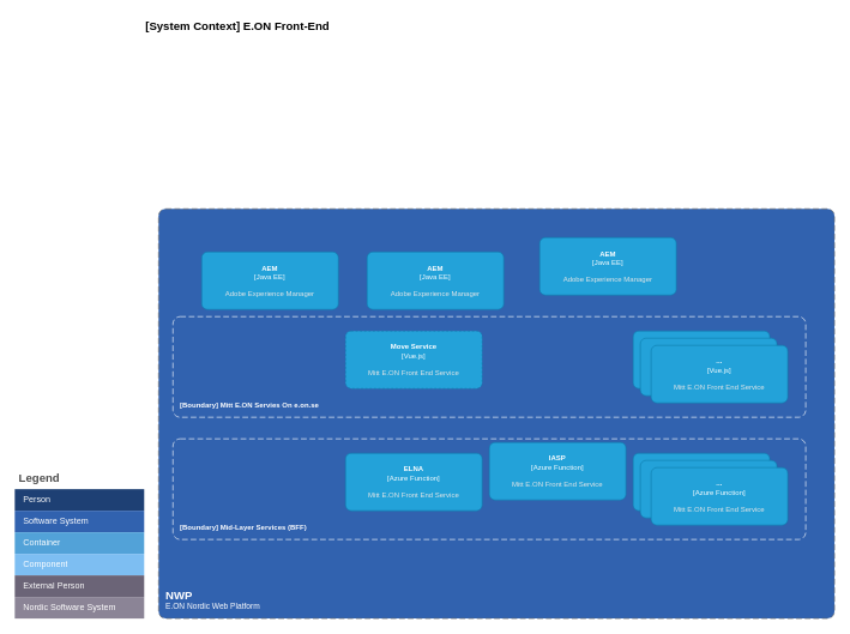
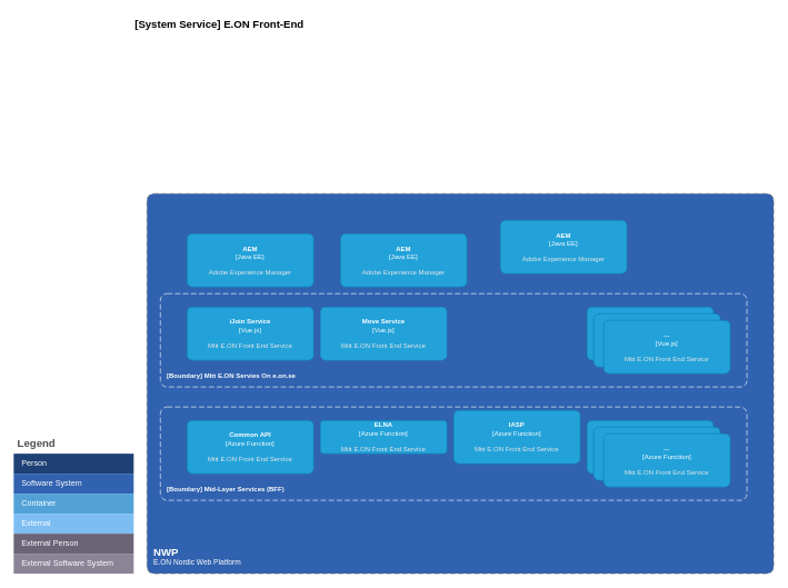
  <mxCell id="0" />
  <mxCell id="1" parent="0" />
  <mxCell id="2" value="Legend" style="shape=table;startSize=30;container=1;collapsible=0;childLayout=tableLayout;fontSize=16;align=left;verticalAlign=top;fillColor=none;strokeColor=none;fontColor=#4D4D4D;fontStyle=1;spacingLeft=6;spacing=0;resizable=0;" vertex="1" parent="1"><mxGeometry x="20" y="650" width="180" height="210" as="geometry" /></mxCell>
  <mxCell id="3" value="" style="shape=tableRow;horizontal=0;startSize=0;swimlaneHead=0;swimlaneBody=0;strokeColor=inherit;top=0;left=0;bottom=0;right=0;collapsible=0;dropTarget=0;fillColor=none;points=[[0,0.5],[1,0.5]];portConstraint=eastwest;fontSize=12;swimlaneFillColor=none;" vertex="1" parent="2"><mxGeometry y="30" width="180" height="30" as="geometry" /></mxCell>
  <mxCell id="4" value="Person" style="shape=partialRectangle;html=1;whiteSpace=wrap;connectable=0;strokeColor=inherit;overflow=hidden;fillColor=#1E4074;top=0;left=0;bottom=0;right=0;pointerEvents=1;fontSize=12;align=left;fontColor=#FFFFFF;gradientColor=none;spacingLeft=10;spacingRight=4;swimlaneFillColor=none;" vertex="1" parent="3"><mxGeometry width="180" height="30" as="geometry"><mxRectangle width="180" height="30" as="alternateBounds" /></mxGeometry></mxCell>
  <mxCell id="5" value="" style="shape=tableRow;horizontal=0;startSize=0;swimlaneHead=0;swimlaneBody=0;strokeColor=inherit;top=0;left=0;bottom=0;right=0;collapsible=0;dropTarget=0;fillColor=none;points=[[0,0.5],[1,0.5]];portConstraint=eastwest;fontSize=12;swimlaneFillColor=none;" vertex="1" parent="2"><mxGeometry y="60" width="180" height="30" as="geometry" /></mxCell>
  <mxCell id="6" value="Software System" style="shape=partialRectangle;html=1;whiteSpace=wrap;connectable=0;strokeColor=inherit;overflow=hidden;fillColor=#3162AF;top=0;left=0;bottom=0;right=0;pointerEvents=1;fontSize=12;align=left;fontColor=#FFFFFF;gradientColor=none;spacingLeft=10;spacingRight=4;labelBackgroundColor=none;swimlaneFillColor=none;" vertex="1" parent="5"><mxGeometry width="180" height="30" as="geometry"><mxRectangle width="180" height="30" as="alternateBounds" /></mxGeometry></mxCell>
  <mxCell id="7" value="" style="shape=tableRow;horizontal=0;startSize=0;swimlaneHead=0;swimlaneBody=0;strokeColor=inherit;top=0;left=0;bottom=0;right=0;collapsible=0;dropTarget=0;fillColor=none;points=[[0,0.5],[1,0.5]];portConstraint=eastwest;fontSize=12;swimlaneFillColor=none;" vertex="1" parent="2"><mxGeometry y="90" width="180" height="30" as="geometry" /></mxCell>
  <mxCell id="8" value="Container" style="shape=partialRectangle;html=1;whiteSpace=wrap;connectable=0;strokeColor=inherit;overflow=hidden;fillColor=#52a2d8;top=0;left=0;bottom=0;right=0;pointerEvents=1;fontSize=12;align=left;fontColor=#FFFFFF;gradientColor=none;spacingLeft=10;spacingRight=4;swimlaneFillColor=none;" vertex="1" parent="7"><mxGeometry width="180" height="30" as="geometry"><mxRectangle width="180" height="30" as="alternateBounds" /></mxGeometry></mxCell>
  <mxCell id="9" value="" style="shape=tableRow;horizontal=0;startSize=0;swimlaneHead=0;swimlaneBody=0;strokeColor=inherit;top=0;left=0;bottom=0;right=0;collapsible=0;dropTarget=0;fillColor=none;points=[[0,0.5],[1,0.5]];portConstraint=eastwest;fontSize=12;swimlaneFillColor=none;" vertex="1" parent="2"><mxGeometry y="120" width="180" height="30" as="geometry" /></mxCell>
- <mxCell id="10" value="Component" style="shape=partialRectangle;html=1;whiteSpace=wrap;connectable=0;strokeColor=inherit;overflow=hidden;fillColor=#7dbef2;top=0;left=0;bottom=0;right=0;pointerEvents=1;fontSize=12;align=left;fontColor=#FFFFFF;gradientColor=none;spacingLeft=10;spacingRight=4;swimlaneFillColor=none;" vertex="1" parent="9"><mxGeometry width="180" height="30" as="geometry"><mxRectangle width="180" height="30" as="alternateBounds" /></mxGeometry></mxCell>
+ <mxCell id="10" value="External" style="shape=partialRectangle;html=1;whiteSpace=wrap;connectable=0;strokeColor=inherit;overflow=hidden;fillColor=#7dbef2;top=0;left=0;bottom=0;right=0;pointerEvents=1;fontSize=12;align=left;fontColor=#FFFFFF;gradientColor=none;spacingLeft=10;spacingRight=4;swimlaneFillColor=none;" vertex="1" parent="9"><mxGeometry width="180" height="30" as="geometry"><mxRectangle width="180" height="30" as="alternateBounds" /></mxGeometry></mxCell>
  <mxCell id="11" value="" style="shape=tableRow;horizontal=0;startSize=0;swimlaneHead=0;swimlaneBody=0;strokeColor=inherit;top=0;left=0;bottom=0;right=0;collapsible=0;dropTarget=0;fillColor=none;points=[[0,0.5],[1,0.5]];portConstraint=eastwest;fontSize=12;swimlaneFillColor=none;" vertex="1" parent="2"><mxGeometry y="150" width="180" height="30" as="geometry" /></mxCell>
  <mxCell id="12" value="External Person" style="shape=partialRectangle;html=1;whiteSpace=wrap;connectable=0;strokeColor=inherit;overflow=hidden;fillColor=#6b6477;top=0;left=0;bottom=0;right=0;pointerEvents=1;fontSize=12;align=left;fontColor=#FFFFFF;gradientColor=none;spacingLeft=10;spacingRight=4;swimlaneFillColor=none;" vertex="1" parent="11"><mxGeometry width="180" height="30" as="geometry"><mxRectangle width="180" height="30" as="alternateBounds" /></mxGeometry></mxCell>
  <mxCell id="13" value="" style="shape=tableRow;horizontal=0;startSize=0;swimlaneHead=0;swimlaneBody=0;strokeColor=inherit;top=0;left=0;bottom=0;right=0;collapsible=0;dropTarget=0;fillColor=none;points=[[0,0.5],[1,0.5]];portConstraint=eastwest;fontSize=12;swimlaneFillColor=none;" vertex="1" parent="2"><mxGeometry y="180" width="180" height="30" as="geometry" /></mxCell>
- <mxCell id="14" value="Nordic Software System" style="shape=partialRectangle;html=1;whiteSpace=wrap;connectable=0;strokeColor=inherit;overflow=hidden;fillColor=#8b8496;top=0;left=0;bottom=0;right=0;pointerEvents=1;fontSize=12;align=left;fontColor=#FFFFFF;gradientColor=none;spacingLeft=10;spacingRight=4;swimlaneFillColor=none;" vertex="1" parent="13"><mxGeometry width="180" height="30" as="geometry"><mxRectangle width="180" height="30" as="alternateBounds" /></mxGeometry></mxCell>
- <mxCell id="15" value="&lt;font style=&quot;font-size: 16px&quot;&gt;&lt;b&gt;&lt;div style=&quot;text-align: left&quot;&gt;[System Context] E.ON Front-End&lt;/div&gt;&lt;/b&gt;&lt;/font&gt;&lt;div style=&quot;text-align: left&quot;&gt;&lt;/div&gt;" style="text;html=1;strokeColor=none;fillColor=none;align=left;verticalAlign=top;whiteSpace=wrap;rounded=0;metaEdit=1;allowArrows=0;resizable=1;rotatable=0;connectable=0;recursiveResize=0;expand=0;pointerEvents=0;points=[[0.25,0,0],[0.5,0,0],[0.75,0,0],[1,0.25,0],[1,0.5,0],[1,0.75,0],[0.75,1,0],[0.5,1,0],[0.25,1,0],[0,0.75,0],[0,0.5,0],[0,0.25,0]];" vertex="1" parent="1"><mxGeometry x="200" width="260" height="40" as="geometry" y="20" /></mxCell>
+ <mxCell id="14" value="External Software System" style="shape=partialRectangle;html=1;whiteSpace=wrap;connectable=0;strokeColor=inherit;overflow=hidden;fillColor=#8b8496;top=0;left=0;bottom=0;right=0;pointerEvents=1;fontSize=12;align=left;fontColor=#FFFFFF;gradientColor=none;spacingLeft=10;spacingRight=4;swimlaneFillColor=none;" vertex="1" parent="13"><mxGeometry width="180" height="30" as="geometry"><mxRectangle width="180" height="30" as="alternateBounds" /></mxGeometry></mxCell>
+ <mxCell id="15" value="&lt;font style=&quot;font-size: 16px&quot;&gt;&lt;b&gt;&lt;div style=&quot;text-align: left&quot;&gt;[System Service] E.ON Front-End&lt;/div&gt;&lt;/b&gt;&lt;/font&gt;&lt;div style=&quot;text-align: left&quot;&gt;&lt;/div&gt;" style="text;html=1;strokeColor=none;fillColor=none;align=left;verticalAlign=top;whiteSpace=wrap;rounded=0;metaEdit=1;allowArrows=0;resizable=1;rotatable=0;connectable=0;recursiveResize=0;expand=0;pointerEvents=0;points=[[0.25,0,0],[0.5,0,0],[0.75,0,0],[1,0.25,0],[1,0.5,0],[1,0.75,0],[0.75,1,0],[0.5,1,0],[0.25,1,0],[0,0.75,0],[0,0.5,0],[0,0.25,0]];" vertex="1" parent="1"><mxGeometry x="200" width="260" height="40" as="geometry" y="20" /></mxCell>
  <mxCell id="16" value="&lt;font style=&quot;font-size: 16px&quot;&gt;&lt;b&gt;&lt;div style=&quot;text-align: left&quot;&gt;NWP&lt;/div&gt;&lt;/b&gt;&lt;/font&gt;&lt;div style=&quot;text-align: left&quot;&gt;E.ON Nordic Web Platform&lt;/div&gt;" style="rounded=1;fontSize=11;whiteSpace=wrap;html=1;dashed=1;arcSize=20;fillColor=#3162AF;strokeColor=#666666;fontColor=#FFFFFF;labelBackgroundColor=none;align=left;verticalAlign=bottom;labelBorderColor=none;spacingTop=0;spacing=10;dashPattern=8 4;metaEdit=1;rotatable=0;perimeter=rectanglePerimeter;labelPadding=0;allowArrows=0;connectable=0;expand=0;recursiveResize=0;editable=1;pointerEvents=0;absoluteArcSize=1;points=[[0.25,0,0],[0.5,0,0],[0.75,0,0],[1,0.25,0],[1,0.5,0],[1,0.75,0],[0.75,1,0],[0.5,1,0],[0.25,1,0],[0,0.75,0],[0,0.5,0],[0,0.25,0]];glass=0;" vertex="1" parent="1"><mxGeometry x="220" y="290" width="940" height="570" as="geometry" /></mxCell>
  <mxCell id="17" value="&lt;font&gt;&lt;b&gt;AEM&lt;/b&gt;&lt;/font&gt;&lt;div&gt;[Java EE]&lt;/div&gt;&lt;br&gt;&lt;div&gt;&lt;font&gt;&lt;font color=&quot;#E6E6E6&quot;&gt;Adobe Experience Manager&lt;/font&gt;&lt;/font&gt;&lt;/div&gt;" style="rounded=1;whiteSpace=wrap;html=1;fontSize=10;labelBackgroundColor=none;fillColor=#23A2D9;fontColor=#ffffff;align=center;arcSize=10;strokeColor=#0E7DAD;metaEdit=1;resizable=1;points=[[0.25,0,0],[0.5,0,0],[0.75,0,0],[1,0.25,0],[1,0.5,0],[1,0.75,0],[0.75,1,0],[0.5,1,0],[0.25,1,0],[0,0.75,0],[0,0.5,0],[0,0.25,0]];resizeWidth=1;resizeHeight=1;" vertex="1" parent="1"><mxGeometry x="280" y="350" width="190" height="80" as="geometry" /></mxCell>
+ <mxCell id="18" value="&lt;font&gt;&lt;b&gt;iJoin Service&lt;/b&gt;&lt;/font&gt;&lt;div&gt;[Vue.js]&lt;/div&gt;&lt;br&gt;&lt;div&gt;&lt;font&gt;&lt;font color=&quot;#E6E6E6&quot;&gt;Mitt E.ON Front End Service&lt;/font&gt;&lt;/font&gt;&lt;/div&gt;" style="rounded=1;whiteSpace=wrap;html=1;fontSize=10;labelBackgroundColor=none;fillColor=#23A2D9;fontColor=#ffffff;align=center;arcSize=10;strokeColor=#0E7DAD;metaEdit=1;resizable=1;points=[[0.25,0,0],[0.5,0,0],[0.75,0,0],[1,0.25,0],[1,0.5,0],[1,0.75,0],[0.75,1,0],[0.5,1,0],[0.25,1,0],[0,0.75,0],[0,0.5,0],[0,0.25,0]];resizeWidth=1;resizeHeight=1;" vertex="1" parent="1"><mxGeometry x="280" y="460" width="190" height="80" as="geometry" /></mxCell>
  <mxCell id="19" value="&lt;font&gt;&lt;b&gt;Move Service&lt;/b&gt;&lt;/font&gt;&lt;div&gt;[Vue.js]&lt;/div&gt;&lt;br&gt;&lt;div&gt;&lt;font&gt;&lt;font color=&quot;#E6E6E6&quot;&gt;Mitt E.ON Front End Service&lt;/font&gt;&lt;/font&gt;&lt;/div&gt;" style="rounded=1;whiteSpace=wrap;html=1;fontSize=10;labelBackgroundColor=none;fillColor=#23A2D9;fontColor=#ffffff;align=center;arcSize=10;strokeColor=#0E7DAD;metaEdit=1;resizable=1;points=[[0.25,0,0],[0.5,0,0],[0.75,0,0],[1,0.25,0],[1,0.5,0],[1,0.75,0],[0.75,1,0],[0.5,1,0],[0.25,1,0],[0,0.75,0],[0,0.5,0],[0,0.25,0]];resizeWidth=1;resizeHeight=1;dashed=1;" vertex="1" parent="1"><mxGeometry x="480" y="460" width="190" height="80" as="geometry" /></mxCell>
  <mxCell id="20" value="&lt;font&gt;&lt;b&gt;&lt;div style=&quot;text-align: left&quot;&gt;[Boundary] Mitt E.ON Servies On e.on.se&lt;/div&gt;&lt;/b&gt;&lt;/font&gt;" style="rounded=1;fontSize=10;whiteSpace=wrap;html=1;dashed=1;arcSize=20;fillColor=none;strokeColor=#FFFFFF;fontColor=#FFFFFF;labelBackgroundColor=none;align=left;verticalAlign=bottom;labelBorderColor=none;spacingTop=0;spacing=10;dashPattern=8 4;metaEdit=1;rotatable=0;perimeter=rectanglePerimeter;labelPadding=0;allowArrows=0;connectable=0;expand=0;recursiveResize=0;editable=1;pointerEvents=0;absoluteArcSize=1;points=[[0.25,0,0],[0.5,0,0],[0.75,0,0],[1,0.25,0],[1,0.5,0],[1,0.75,0],[0.75,1,0],[0.5,1,0],[0.25,1,0],[0,0.75,0],[0,0.5,0],[0,0.25,0]];" vertex="1" parent="1"><mxGeometry x="240" y="440" width="880" height="140" as="geometry" /></mxCell>
  <mxCell id="21" value="&lt;font&gt;&lt;b&gt;...&lt;/b&gt;&lt;/font&gt;&lt;div&gt;[Vue.js]&lt;/div&gt;&lt;br&gt;&lt;div&gt;&lt;font&gt;&lt;font color=&quot;#E6E6E6&quot;&gt;Mitt E.ON Front End Service&lt;/font&gt;&lt;/font&gt;&lt;/div&gt;" style="rounded=1;whiteSpace=wrap;html=1;fontSize=10;labelBackgroundColor=none;fillColor=#23A2D9;fontColor=#ffffff;align=center;arcSize=10;strokeColor=#0E7DAD;metaEdit=1;resizable=1;points=[[0.25,0,0],[0.5,0,0],[0.75,0,0],[1,0.25,0],[1,0.5,0],[1,0.75,0],[0.75,1,0],[0.5,1,0],[0.25,1,0],[0,0.75,0],[0,0.5,0],[0,0.25,0]];resizeWidth=1;resizeHeight=1;" vertex="1" parent="1"><mxGeometry x="880" y="460" width="190" height="80" as="geometry" /></mxCell>
  <mxCell id="22" value="&lt;font&gt;&lt;b&gt;...&lt;/b&gt;&lt;/font&gt;&lt;div&gt;[Vue.js]&lt;/div&gt;&lt;br&gt;&lt;div&gt;&lt;font&gt;&lt;font color=&quot;#E6E6E6&quot;&gt;Mitt E.ON Front End Service&lt;/font&gt;&lt;/font&gt;&lt;/div&gt;" style="rounded=1;whiteSpace=wrap;html=1;fontSize=10;labelBackgroundColor=none;fillColor=#23A2D9;fontColor=#ffffff;align=center;arcSize=10;strokeColor=#0E7DAD;metaEdit=1;resizable=1;points=[[0.25,0,0],[0.5,0,0],[0.75,0,0],[1,0.25,0],[1,0.5,0],[1,0.75,0],[0.75,1,0],[0.5,1,0],[0.25,1,0],[0,0.75,0],[0,0.5,0],[0,0.25,0]];resizeWidth=1;resizeHeight=1;" vertex="1" parent="1"><mxGeometry x="890" y="470" width="190" height="80" as="geometry" /></mxCell>
  <mxCell id="23" value="&lt;font&gt;&lt;b&gt;...&lt;/b&gt;&lt;/font&gt;&lt;div&gt;[Vue.js]&lt;/div&gt;&lt;br&gt;&lt;div&gt;&lt;font&gt;&lt;font color=&quot;#E6E6E6&quot;&gt;Mitt E.ON Front End Service&lt;/font&gt;&lt;/font&gt;&lt;/div&gt;" style="rounded=1;whiteSpace=wrap;html=1;fontSize=10;labelBackgroundColor=none;fillColor=#23A2D9;fontColor=#ffffff;align=center;arcSize=10;strokeColor=#0E7DAD;metaEdit=1;resizable=1;points=[[0.25,0,0],[0.5,0,0],[0.75,0,0],[1,0.25,0],[1,0.5,0],[1,0.75,0],[0.75,1,0],[0.5,1,0],[0.25,1,0],[0,0.75,0],[0,0.5,0],[0,0.25,0]];resizeWidth=1;resizeHeight=1;" vertex="1" parent="1"><mxGeometry x="905" y="480" width="190" height="80" as="geometry" /></mxCell>
- <mxCell id="25" value="&lt;font&gt;&lt;b&gt;ELNA&lt;/b&gt;&lt;/font&gt;&lt;div&gt;[Azure Function]&lt;/div&gt;&lt;br&gt;&lt;div&gt;&lt;font&gt;&lt;font color=&quot;#E6E6E6&quot;&gt;Mitt E.ON Front End Service&lt;/font&gt;&lt;/font&gt;&lt;/div&gt;" style="rounded=1;whiteSpace=wrap;html=1;fontSize=10;labelBackgroundColor=none;fillColor=#23A2D9;fontColor=#ffffff;align=center;arcSize=10;strokeColor=#0E7DAD;metaEdit=1;resizable=1;points=[[0.25,0,0],[0.5,0,0],[0.75,0,0],[1,0.25,0],[1,0.5,0],[1,0.75,0],[0.75,1,0],[0.5,1,0],[0.25,1,0],[0,0.75,0],[0,0.5,0],[0,0.25,0]];resizeWidth=1;resizeHeight=1;" vertex="1" parent="1"><mxGeometry x="480" y="630" width="190" height="80" as="geometry" /></mxCell>
+ <mxCell id="24" value="&lt;font&gt;&lt;b&gt;Common API&lt;/b&gt;&lt;/font&gt;&lt;div&gt;[Azure Function]&lt;/div&gt;&lt;br&gt;&lt;div&gt;&lt;font&gt;&lt;font color=&quot;#E6E6E6&quot;&gt;Mitt E.ON Front End Service&lt;/font&gt;&lt;/font&gt;&lt;/div&gt;" style="rounded=1;whiteSpace=wrap;html=1;fontSize=10;labelBackgroundColor=none;fillColor=#23A2D9;fontColor=#ffffff;align=center;arcSize=10;strokeColor=#0E7DAD;metaEdit=1;resizable=1;points=[[0.25,0,0],[0.5,0,0],[0.75,0,0],[1,0.25,0],[1,0.5,0],[1,0.75,0],[0.75,1,0],[0.5,1,0],[0.25,1,0],[0,0.75,0],[0,0.5,0],[0,0.25,0]];resizeWidth=1;resizeHeight=1;" vertex="1" parent="1"><mxGeometry x="280" y="630" width="190" height="80" as="geometry" /></mxCell>
+ <mxCell id="25" value="&lt;font&gt;&lt;b&gt;ELNA&lt;/b&gt;&lt;/font&gt;&lt;div&gt;[Azure Function]&lt;/div&gt;&lt;br&gt;&lt;div&gt;&lt;font&gt;&lt;font color=&quot;#E6E6E6&quot;&gt;Mitt E.ON Front End Service&lt;/font&gt;&lt;/font&gt;&lt;/div&gt;" style="rounded=1;whiteSpace=wrap;html=1;fontSize=10;labelBackgroundColor=none;fillColor=#23A2D9;fontColor=#ffffff;align=center;arcSize=10;strokeColor=#0E7DAD;metaEdit=1;resizable=1;points=[[0.25,0,0],[0.5,0,0],[0.75,0,0],[1,0.25,0],[1,0.5,0],[1,0.75,0],[0.75,1,0],[0.5,1,0],[0.25,1,0],[0,0.75,0],[0,0.5,0],[0,0.25,0]];resizeWidth=1;resizeHeight=1;" vertex="1" parent="1"><mxGeometry x="480" y="630" width="190" height="50" as="geometry" /></mxCell>
  <mxCell id="26" value="&lt;font&gt;&lt;b&gt;IASP&lt;/b&gt;&lt;/font&gt;&lt;div&gt;[Azure Function]&lt;/div&gt;&lt;br&gt;&lt;div&gt;&lt;font&gt;&lt;font color=&quot;#E6E6E6&quot;&gt;Mitt E.ON Front End Service&lt;/font&gt;&lt;/font&gt;&lt;/div&gt;" style="rounded=1;whiteSpace=wrap;html=1;fontSize=10;labelBackgroundColor=none;fillColor=#23A2D9;fontColor=#ffffff;align=center;arcSize=10;strokeColor=#0E7DAD;metaEdit=1;resizable=1;points=[[0.25,0,0],[0.5,0,0],[0.75,0,0],[1,0.25,0],[1,0.5,0],[1,0.75,0],[0.75,1,0],[0.5,1,0],[0.25,1,0],[0,0.75,0],[0,0.5,0],[0,0.25,0]];resizeWidth=1;resizeHeight=1;" vertex="1" parent="1"><mxGeometry x="680" y="615" width="190" height="80" as="geometry" /></mxCell>
  <mxCell id="27" value="&lt;font&gt;&lt;b&gt;&lt;div style=&quot;text-align: left&quot;&gt;[Boundary] Mid-Layer Services (BFF)&lt;/div&gt;&lt;/b&gt;&lt;/font&gt;" style="rounded=1;fontSize=10;whiteSpace=wrap;html=1;dashed=1;arcSize=20;fillColor=none;strokeColor=#FFFFFF;fontColor=#FFFFFF;labelBackgroundColor=none;align=left;verticalAlign=bottom;labelBorderColor=none;spacingTop=0;spacing=10;dashPattern=8 4;metaEdit=1;rotatable=0;perimeter=rectanglePerimeter;labelPadding=0;allowArrows=0;connectable=0;expand=0;recursiveResize=0;editable=1;pointerEvents=0;absoluteArcSize=1;points=[[0.25,0,0],[0.5,0,0],[0.75,0,0],[1,0.25,0],[1,0.5,0],[1,0.75,0],[0.75,1,0],[0.5,1,0],[0.25,1,0],[0,0.75,0],[0,0.5,0],[0,0.25,0]];" vertex="1" parent="1"><mxGeometry x="240" y="610" width="880" height="140" as="geometry" /></mxCell>
  <mxCell id="28" value="&lt;font&gt;&lt;b&gt;...&lt;/b&gt;&lt;/font&gt;&lt;div&gt;[Azure Function]&lt;/div&gt;&lt;br&gt;&lt;div&gt;&lt;font&gt;&lt;font color=&quot;#E6E6E6&quot;&gt;Mitt E.ON Front End Service&lt;/font&gt;&lt;/font&gt;&lt;/div&gt;" style="rounded=1;whiteSpace=wrap;html=1;fontSize=10;labelBackgroundColor=none;fillColor=#23A2D9;fontColor=#ffffff;align=center;arcSize=10;strokeColor=#0E7DAD;metaEdit=1;resizable=1;points=[[0.25,0,0],[0.5,0,0],[0.75,0,0],[1,0.25,0],[1,0.5,0],[1,0.75,0],[0.75,1,0],[0.5,1,0],[0.25,1,0],[0,0.75,0],[0,0.5,0],[0,0.25,0]];resizeWidth=1;resizeHeight=1;" vertex="1" parent="1"><mxGeometry x="880" y="630" width="190" height="80" as="geometry" /></mxCell>
  <mxCell id="29" value="&lt;font&gt;&lt;b&gt;...&lt;/b&gt;&lt;/font&gt;&lt;div&gt;[Azure Function]&lt;/div&gt;&lt;br&gt;&lt;div&gt;&lt;font&gt;&lt;font color=&quot;#E6E6E6&quot;&gt;Mitt E.ON Front End Service&lt;/font&gt;&lt;/font&gt;&lt;/div&gt;" style="rounded=1;whiteSpace=wrap;html=1;fontSize=10;labelBackgroundColor=none;fillColor=#23A2D9;fontColor=#ffffff;align=center;arcSize=10;strokeColor=#0E7DAD;metaEdit=1;resizable=1;points=[[0.25,0,0],[0.5,0,0],[0.75,0,0],[1,0.25,0],[1,0.5,0],[1,0.75,0],[0.75,1,0],[0.5,1,0],[0.25,1,0],[0,0.75,0],[0,0.5,0],[0,0.25,0]];resizeWidth=1;resizeHeight=1;" vertex="1" parent="1"><mxGeometry x="890" y="640" width="190" height="80" as="geometry" /></mxCell>
  <mxCell id="30" value="&lt;font&gt;&lt;b&gt;...&lt;/b&gt;&lt;/font&gt;&lt;div&gt;[Azure Function]&lt;/div&gt;&lt;br&gt;&lt;div&gt;&lt;font&gt;&lt;font color=&quot;#E6E6E6&quot;&gt;Mitt E.ON Front End Service&lt;/font&gt;&lt;/font&gt;&lt;/div&gt;" style="rounded=1;whiteSpace=wrap;html=1;fontSize=10;labelBackgroundColor=none;fillColor=#23A2D9;fontColor=#ffffff;align=center;arcSize=10;strokeColor=#0E7DAD;metaEdit=1;resizable=1;points=[[0.25,0,0],[0.5,0,0],[0.75,0,0],[1,0.25,0],[1,0.5,0],[1,0.75,0],[0.75,1,0],[0.5,1,0],[0.25,1,0],[0,0.75,0],[0,0.5,0],[0,0.25,0]];resizeWidth=1;resizeHeight=1;" vertex="1" parent="1"><mxGeometry x="905" y="650" width="190" height="80" as="geometry" /></mxCell>
  <mxCell id="31" value="&lt;font&gt;&lt;b&gt;AEM&lt;/b&gt;&lt;/font&gt;&lt;div&gt;[Java EE]&lt;/div&gt;&lt;br&gt;&lt;div&gt;&lt;font&gt;&lt;font color=&quot;#E6E6E6&quot;&gt;Adobe Experience Manager&lt;/font&gt;&lt;/font&gt;&lt;/div&gt;" style="rounded=1;whiteSpace=wrap;html=1;fontSize=10;labelBackgroundColor=none;fillColor=#23A2D9;fontColor=#ffffff;align=center;arcSize=10;strokeColor=#0E7DAD;metaEdit=1;resizable=1;points=[[0.25,0,0],[0.5,0,0],[0.75,0,0],[1,0.25,0],[1,0.5,0],[1,0.75,0],[0.75,1,0],[0.5,1,0],[0.25,1,0],[0,0.75,0],[0,0.5,0],[0,0.25,0]];resizeWidth=1;resizeHeight=1;" vertex="1" parent="1"><mxGeometry x="510" y="350" width="190" height="80" as="geometry" /></mxCell>
  <mxCell id="32" value="&lt;font&gt;&lt;b&gt;AEM&lt;/b&gt;&lt;/font&gt;&lt;div&gt;[Java EE]&lt;/div&gt;&lt;br&gt;&lt;div&gt;&lt;font&gt;&lt;font color=&quot;#E6E6E6&quot;&gt;Adobe Experience Manager&lt;/font&gt;&lt;/font&gt;&lt;/div&gt;" style="rounded=1;whiteSpace=wrap;html=1;fontSize=10;labelBackgroundColor=none;fillColor=#23A2D9;fontColor=#ffffff;align=center;arcSize=10;strokeColor=#0E7DAD;metaEdit=1;resizable=1;points=[[0.25,0,0],[0.5,0,0],[0.75,0,0],[1,0.25,0],[1,0.5,0],[1,0.75,0],[0.75,1,0],[0.5,1,0],[0.25,1,0],[0,0.75,0],[0,0.5,0],[0,0.25,0]];resizeWidth=1;resizeHeight=1;" vertex="1" parent="1"><mxGeometry x="750" y="330" width="190" height="80" as="geometry" /></mxCell>
